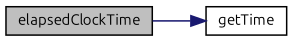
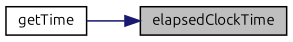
  digraph {
    rankdir=LR
    fontname=Ubuntu
    node [color=black fontname=Ubuntu fontsize=10 shape=record]
    n1 [fillcolor=grey75 fontcolor=black height=0.2 label=elapsedClockTime style=filled width=0.4]
    n2 [height=0.2 label=getTime width=0.4]
-   n1 -> n2 [color=midnightblue fontname=Ubuntu fontsize=10 labelfontname=Helvetica labelfontsize=10 style=solid]
+   n2 -> n1 [color=midnightblue fontname=Ubuntu fontsize=10 labelfontname=Helvetica labelfontsize=10 style=solid]
  }
